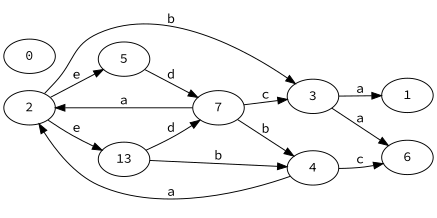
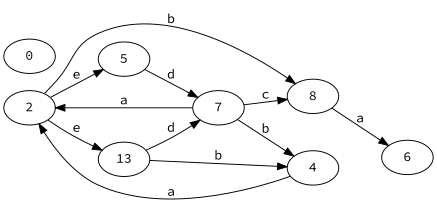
  strict digraph {
    fontname="Source Code Pro"
    rankdir=LR
    node [fontname="Source Code Pro"]
    edge [fontname="Source Code Pro"]
    2
-   3
+   3 [label=8]
    n3 [label=5]
    n4 [label=13]
-   1
    6
    7
    4
    0
    2 -> 3 [label=b]
    2 -> n3 [label=e]
    2 -> n4 [label=e]
-   3 -> 1 [label=a]
    3 -> 6 [label=a]
    n3 -> 7 [label=d]
    n4 -> 7 [label=d]
    n4 -> 4 [label=b]
    7 -> 2 [label=a]
    7 -> 3 [label=c]
    7 -> 4 [label=b]
    4 -> 2 [label=a]
-   4 -> 6 [label=c]
  }
